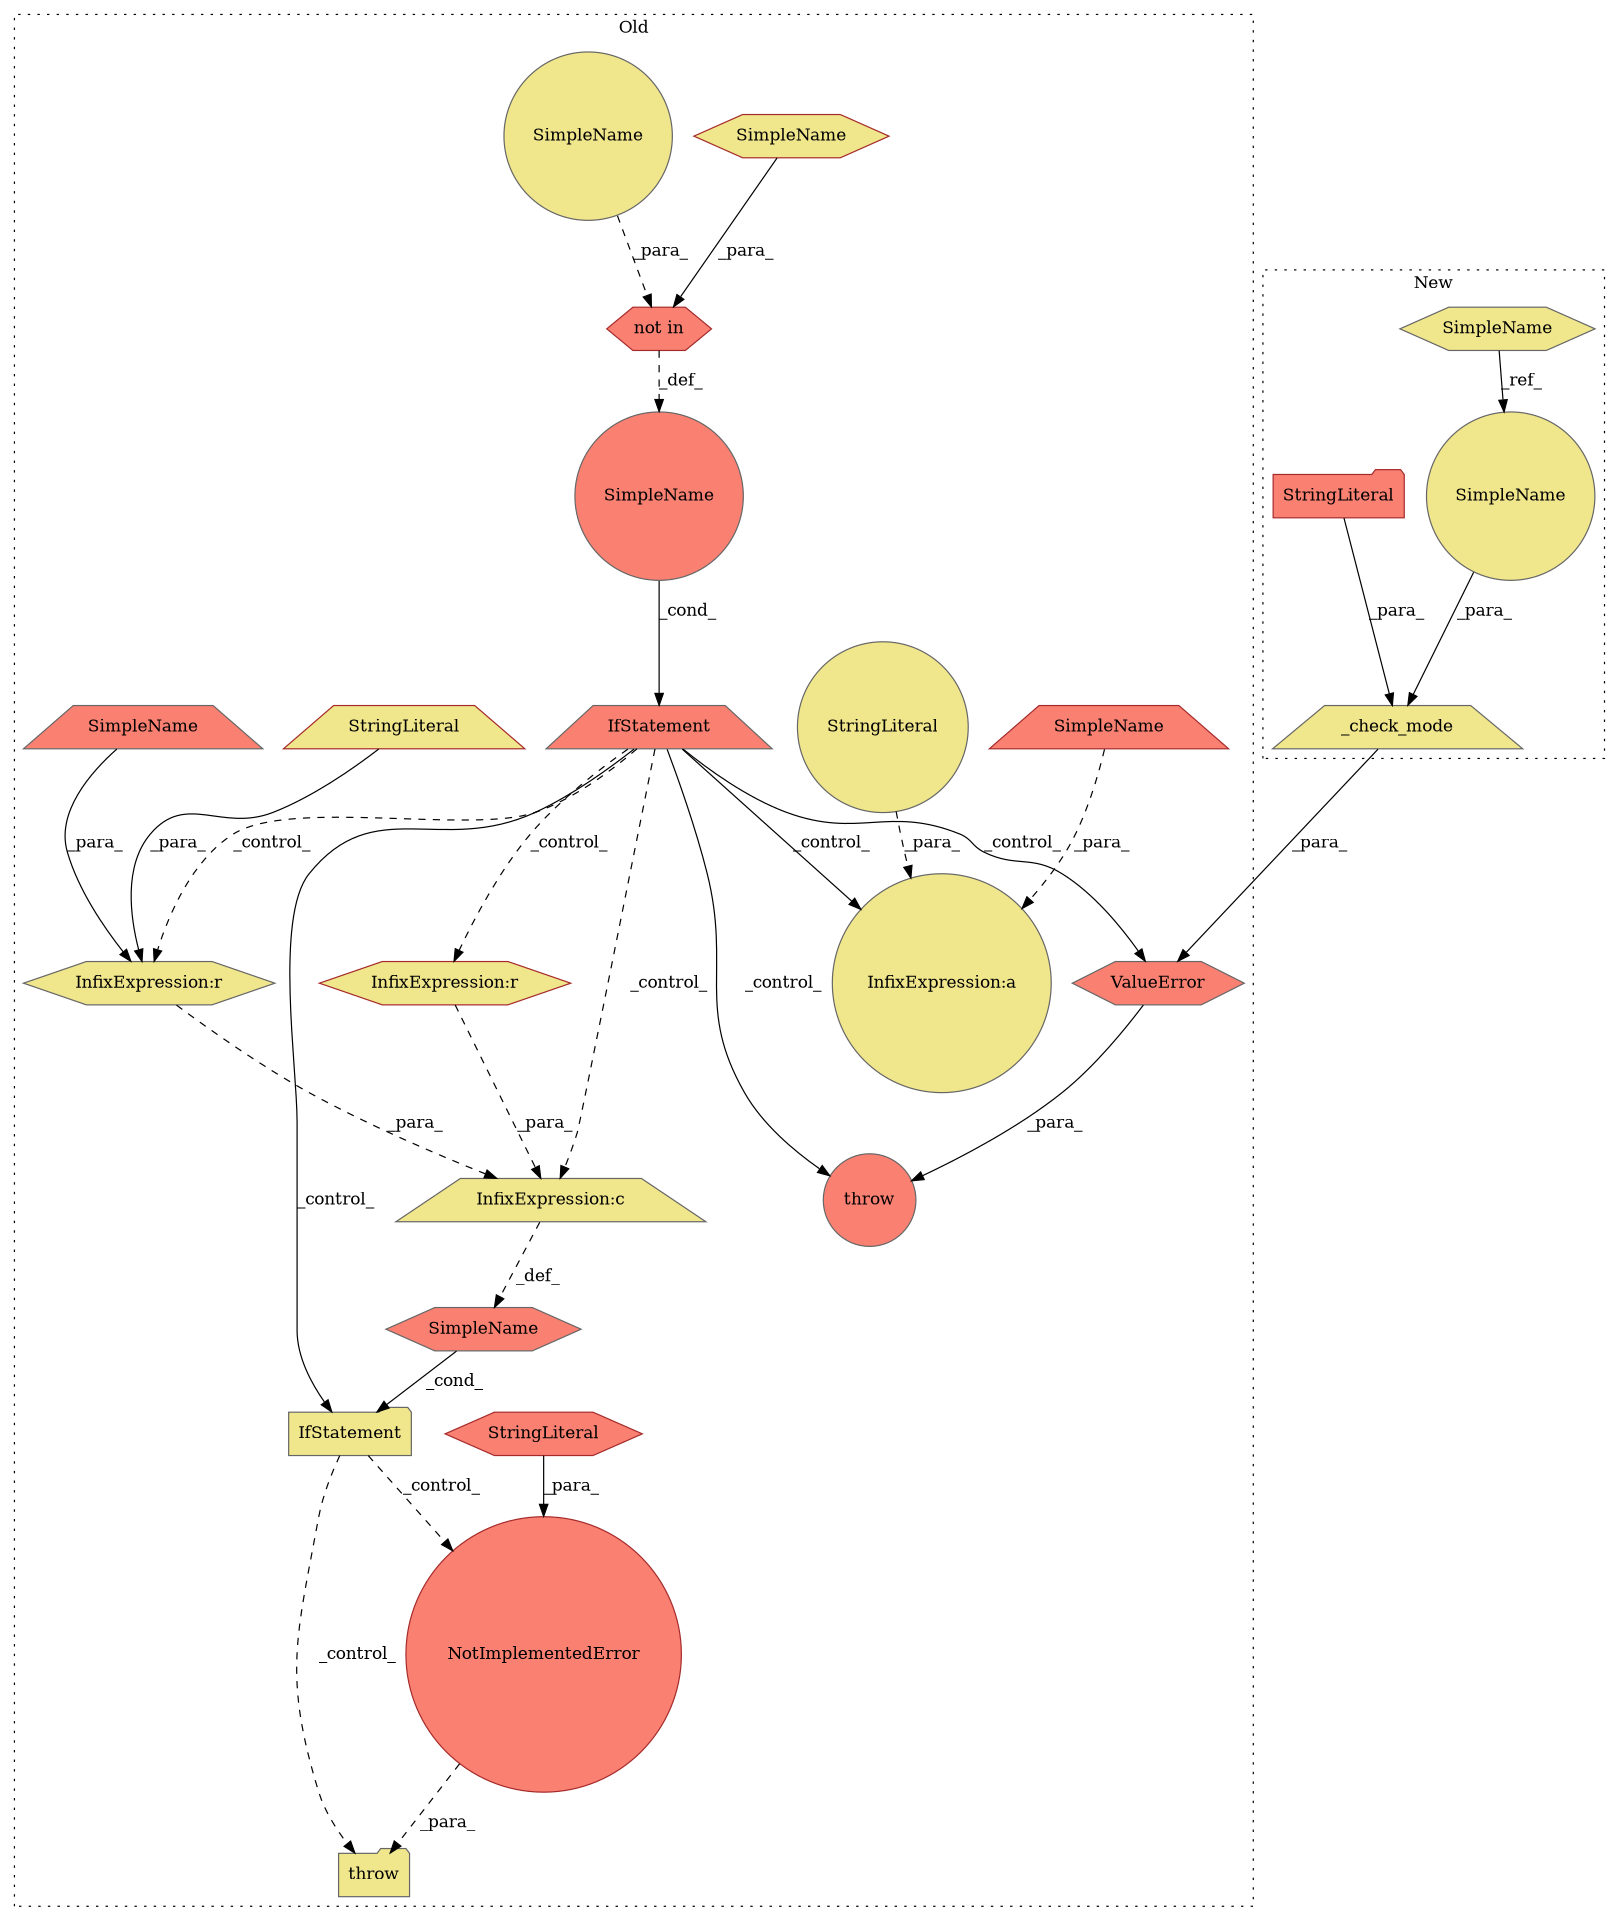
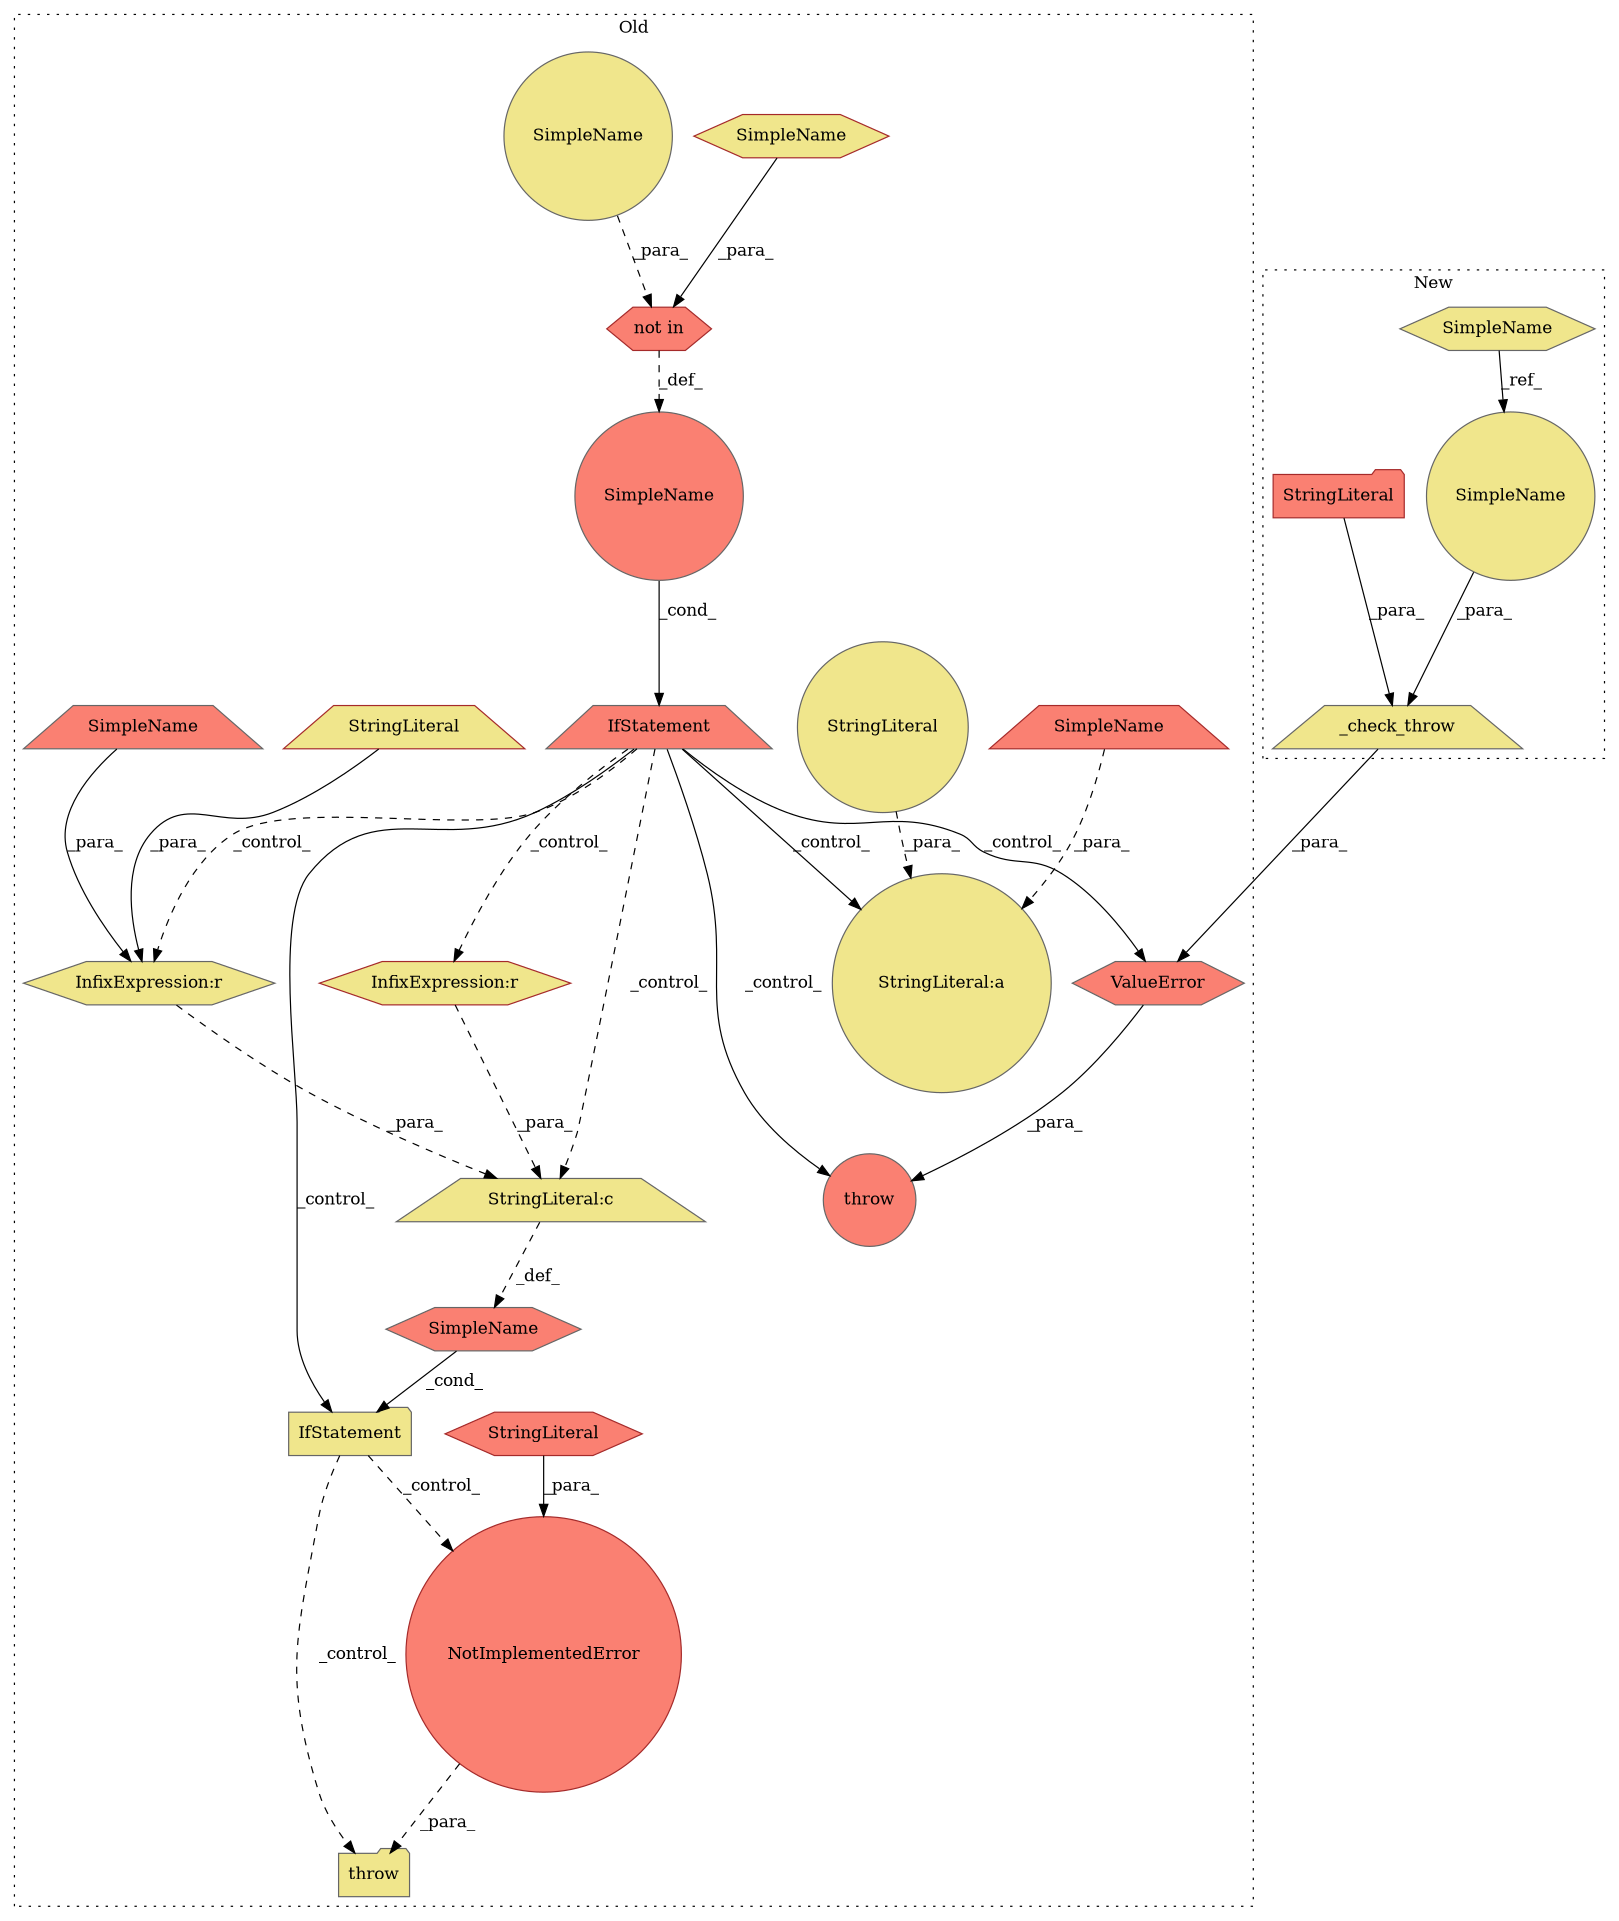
  digraph {
    node [a=42 color=gray40 fillcolor=khaki l=4 shape=hexagon style=filled]
    edge [style=solid]
-   n1 [a=32 l="12,1" label=_check_mode s="1481,1516" shape=trapezium]
+   n1 [a=32 l="12,1" label=_check_throw s="1481,1516" shape=trapezium]
    n2 [label=SimpleName s=1295]
    n3 [a=45 color=brown fillcolor=salmon l=13 label=StringLiteral s=1503 shape=folder]
    n4 [label=SimpleName s=1493 shape=circle]
    n5 [a=32 fillcolor=salmon l="11,1" label=ValueError s="3038,3096"]
    n6 [fillcolor=salmon label=SimpleName shape=circle l=""]
    n7 [a=53 fillcolor=salmon l=6 label=throw s=3032 shape=circle]
-   n8 [a=27 label="InfixExpression:c" s=3133 shape=trapezium]
+   n8 [a=27 label="StringLiteral:c" s=3133 shape=trapezium]
    n9 [a=27 color=brown label="InfixExpression:r" s=3142]
    n10 [a=27 label="InfixExpression:r" s=3118]
    n11 [a=53 l=6 label=throw s=3160 shape=folder]
    n12 [fillcolor=salmon label=SimpleName l=""]
    n13 [a=25 l="4,2" label=IfStatement s="3109,3150" shape=folder]
-   n14 [a=27 l=3 label="InfixExpression:a" s=3088 shape=circle]
+   n14 [a=27 l=3 label="StringLiteral:a" s=3088 shape=circle]
    n15 [a=108 color=brown fillcolor=salmon l=17 label="not in" s=3005]
    n16 [a=25 fillcolor=salmon l="8,2" label=IfStatement s="2997,3022" shape=trapezium]
    n17 [a=32 color=brown fillcolor=salmon l="20,1" label=NotImplementedError s="3166,3244" shape=circle]
    n18 [a=45 color=brown l=10 label=StringLiteral s=3122 shape=trapezium]
    n19 [a=45 color=brown fillcolor=salmon l=58 label=StringLiteral s=3186]
    n20 [a=45 l=39 label=StringLiteral s=3049 shape=circle]
    n21 [color=brown label=SimpleName s=3005]
    n22 [fillcolor=salmon label=SimpleName s=3114 shape=trapezium]
    n23 [color=brown fillcolor=salmon l=5 label=SimpleName s=3091 shape=trapezium]
    n24 [l=5 label=SimpleName s=3017 shape=circle]
    subgraph cluster_1 {
      label=New
      style=dotted
      n1
      n2
      n3
      n4
    }
    subgraph cluster_2 {
      label=Old
      style=dotted
      n5
      n6
      n7
      n8
      n9
      n10
      n11
      n12
      n13
      n14
      n15
      n16
      n17
      n18
      n19
      n20
      n21
      n22
      n23
      n24
    }
    n1 -> n5 [label=_para_]
    n2 -> n4 [label=_ref_]
    n3 -> n1 [label=_para_]
    n4 -> n1 [label=_para_]
    n5 -> n7 [label=_para_]
    n6 -> n16 [label=_cond_]
    n8 -> n12 [label=_def_ style=dashed]
    n9 -> n8 [label=_para_ style=dashed]
    n10 -> n8 [label=_para_ style=dashed]
    n12 -> n13 [label=_cond_]
    n13 -> n11 [label=_control_ style=dashed]
    n13 -> n17 [label=_control_ style=dashed]
    n15 -> n6 [label=_def_ style=dashed]
    n16 -> n5 [label=_control_]
    n16 -> n7 [label=_control_]
    n16 -> n8 [label=_control_ style=dashed]
    n16 -> n9 [label=_control_ style=dashed]
    n16 -> n10 [label=_control_ style=dashed]
    n16 -> n13 [label=_control_]
    n16 -> n14 [label=_control_]
    n17 -> n11 [label=_para_ style=dashed]
    n18 -> n10 [label=_para_]
    n19 -> n17 [label=_para_]
    n20 -> n14 [label=_para_ style=dashed]
    n21 -> n15 [label=_para_]
    n22 -> n10 [label=_para_]
    n23 -> n14 [label=_para_ style=dashed]
    n24 -> n15 [label=_para_ style=dashed]
  }
